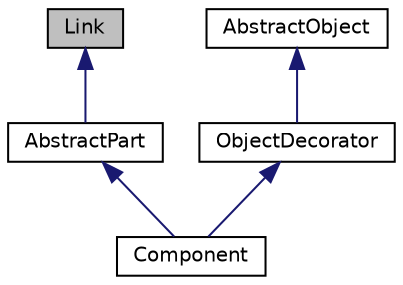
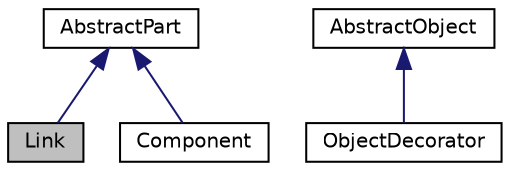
  digraph {
    node [color=black fillcolor=white fontname=Helvetica fontsize=10 shape=record style=filled]
    edge [color=midnightblue dir=back fontname=Helvetica fontsize=10 labelfontname=Helvetica labelfontsize=10 style=solid]
    n1 [fillcolor=grey75 fontcolor=black height=0.2 label=Link width=0.4]
    n2 [height=0.2 label=AbstractPart width=0.4]
    n3 [height=0.2 label=Component width=0.4]
    n4 [height=0.2 label=ObjectDecorator width=0.4]
    n5 [height=0.2 label=AbstractObject width=0.4]
-   n1 -> n2
+   n2 -> n1
    n2 -> n3
-   n4 -> n3
    n5 -> n4
  }
